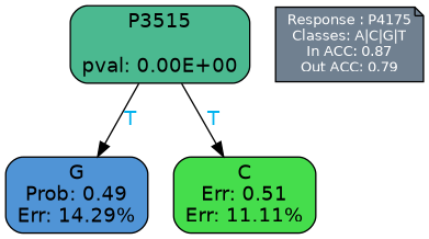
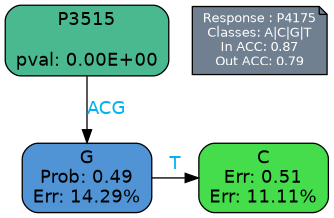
  digraph {
    ranksep=equally
    splines=polylines
    node [color=black fontname=helvetica shape=box style="filled, rounded"]
    edge [fontcolor=deepskyblue2 fontname=helvetica]
    n1 [fillcolor="#5094d6" label="G\nProb: 0.49\nErr: 14.29%"]
    n2 [fillcolor="#45dd4c" label="C\nErr: 0.51\nErr: 11.11%"]
    n3 [align=left fillcolor=slategray fontcolor=white fontsize=10 label="Response : P4175\nClasses: A|C|G|T\nIn ACC: 0.87\nOut ACC: 0.79\n" shape=note style=filled]
    n4 [fillcolor="#4bb990" label="P3515\n\npval: 0.00E+00"]
    subgraph sub_1 {
      rank=same
      n1
      n2
    }
    subgraph sub_2 {
      rank=same
      n3
      n4
    }
-   n4 -> n1 [label=T]
-   n4 -> n2 [label=T]
+   n4 -> n1 [label=ACG]
+   n1 -> n2 [label=T]
  }
